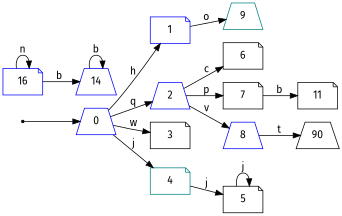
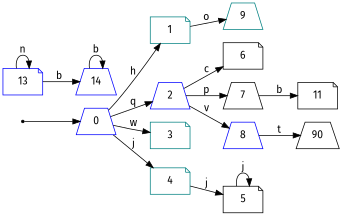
  digraph {
    fontname="Fira Sans"
    rankdir=LR
    node [color=black fontname="Fira Sans" shape=note]
    edge [fontname="Fira Sans"]
    dummy0 [shape=point]
    0 [color=blue shape=trapezium]
-   1 [color=blue]
+   1 [color=teal]
    2 [color=blue shape=trapezium]
-   3
+   3 [color=teal]
    4 [color=teal]
    9 [color=teal shape=trapezium]
    6
-   7
+   7 [shape=trapezium]
    8 [color=blue shape=trapezium]
    5
    11
    n13 [label=90 shape=trapezium]
-   13 [color=blue label=16]
+   13 [color=blue]
    14 [color=blue shape=trapezium]
    dummy0 -> 0
    0 -> 1 [label=h]
    0 -> 2 [label=q]
    0 -> 3 [label=w]
    0 -> 4 [label=j]
    1 -> 9 [label=o]
    2 -> 6 [label=c]
    2 -> 7 [label=p]
    2 -> 8 [label=v]
    4 -> 5 [label=j]
    7 -> 11 [label=b]
    8 -> n13 [label=t]
    5 -> 5 [label=j]
    13 -> 13 [label=n]
    13 -> 14 [label=b]
    14 -> 14 [label=b]
  }
